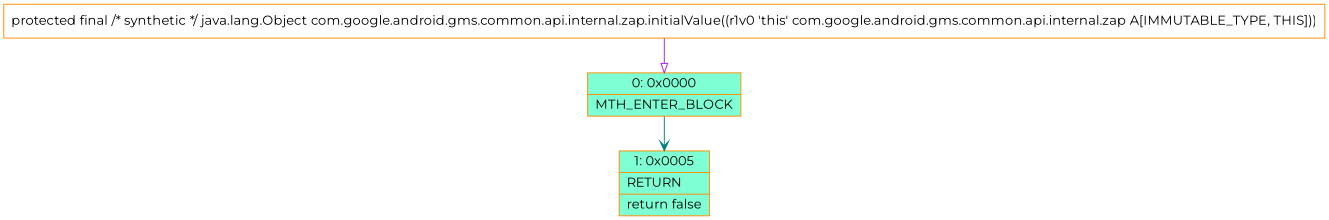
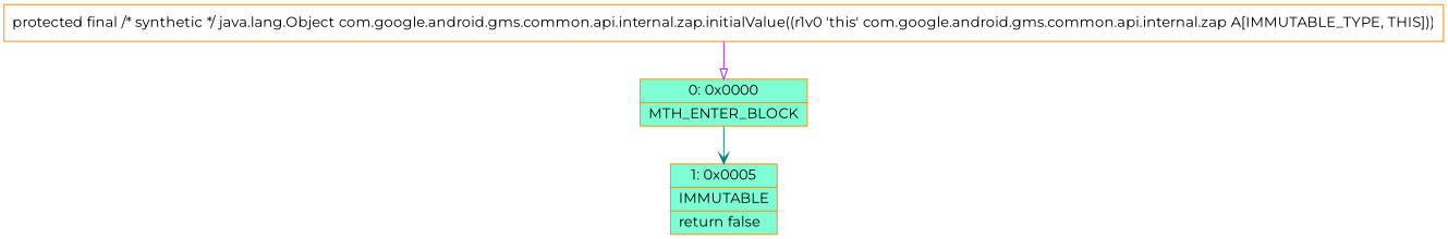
  digraph {
    fontname=Montserrat
    node [shape=record style=filled fillcolor=aquamarine color=darkorange fontname=Montserrat]
    edge [fontname=Montserrat]
    n1 [label="{0\:\ 0x0000|MTH_ENTER_BLOCK\l}"]
-   n2 [label="{1\:\ 0x0005|RETURN\l|return false\l}"]
+   n2 [label="{1\:\ 0x0005|IMMUTABLE\l|return false\l}"]
    n3 [label="{protected final \/* synthetic *\/ java.lang.Object com.google.android.gms.common.api.internal.zap.initialValue((r1v0 'this' com.google.android.gms.common.api.internal.zap A[IMMUTABLE_TYPE, THIS])) }" fillcolor=white]
    n1 -> n2 [color=teal arrowhead=vee]
    n3 -> n1 [color=purple arrowhead=onormal]
  }
